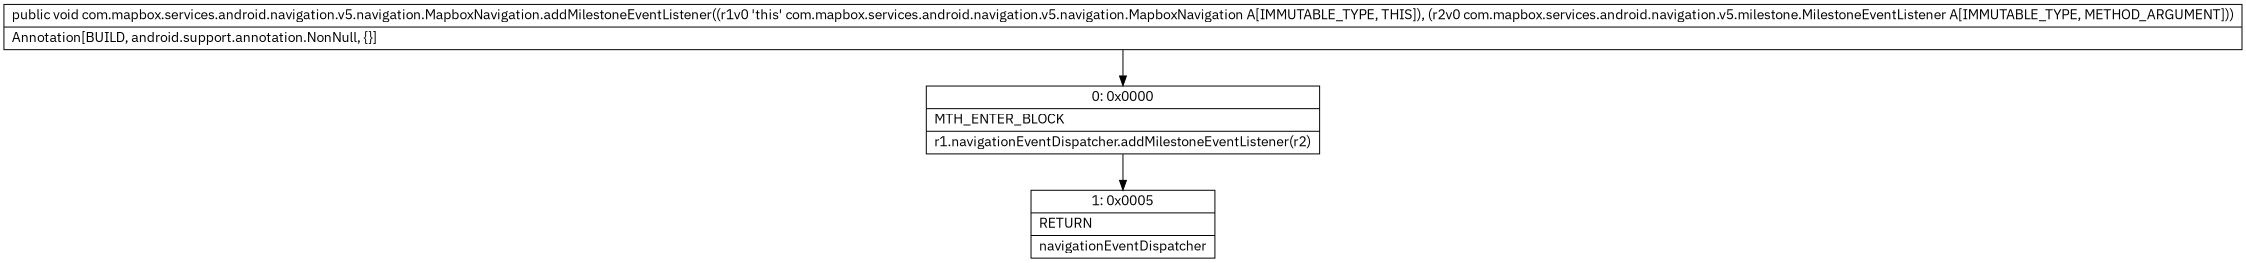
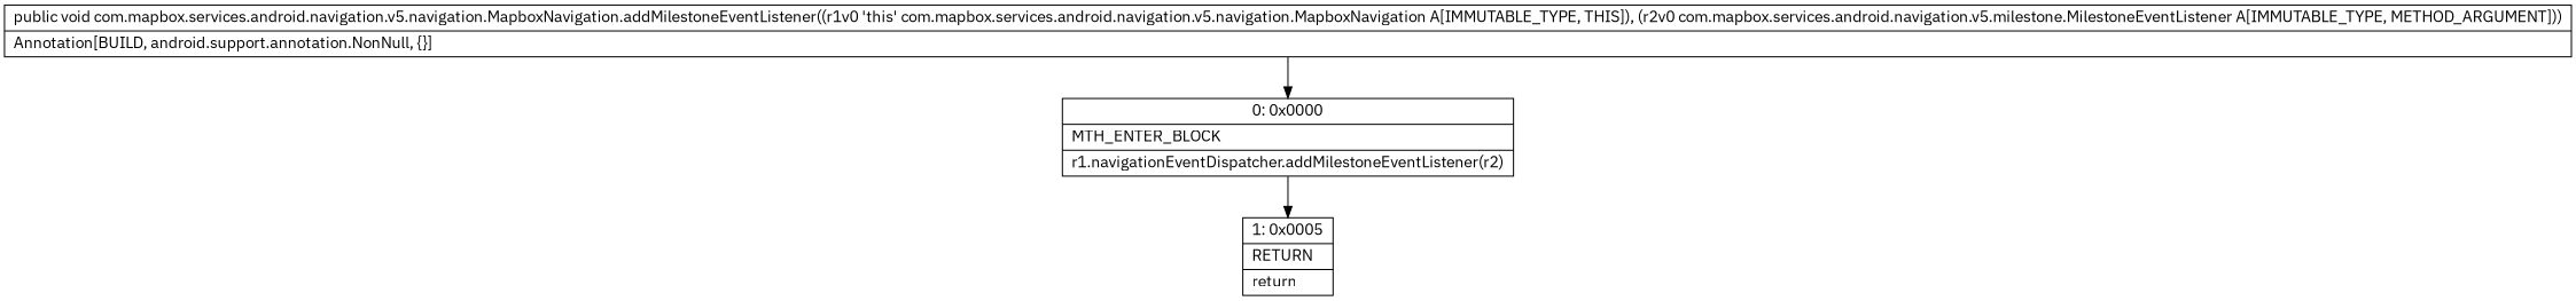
  digraph {
    fontname="IBM Plex Sans"
    node [shape=record fontname="IBM Plex Sans"]
    edge [fontname="IBM Plex Sans"]
    n1 [label="{0\:\ 0x0000|MTH_ENTER_BLOCK\l|r1.navigationEventDispatcher.addMilestoneEventListener(r2)\l}"]
-   n2 [label="{1\:\ 0x0005|RETURN\l|navigationEventDispatcher\l}"]
+   n2 [label="{1\:\ 0x0005|RETURN\l|return\l}"]
    n3 [label="{public void com.mapbox.services.android.navigation.v5.navigation.MapboxNavigation.addMilestoneEventListener((r1v0 'this' com.mapbox.services.android.navigation.v5.navigation.MapboxNavigation A[IMMUTABLE_TYPE, THIS]), (r2v0 com.mapbox.services.android.navigation.v5.milestone.MilestoneEventListener A[IMMUTABLE_TYPE, METHOD_ARGUMENT]))  | Annotation[BUILD, android.support.annotation.NonNull, \{\}]\l}"]
    n1 -> n2
    n3 -> n1
  }
